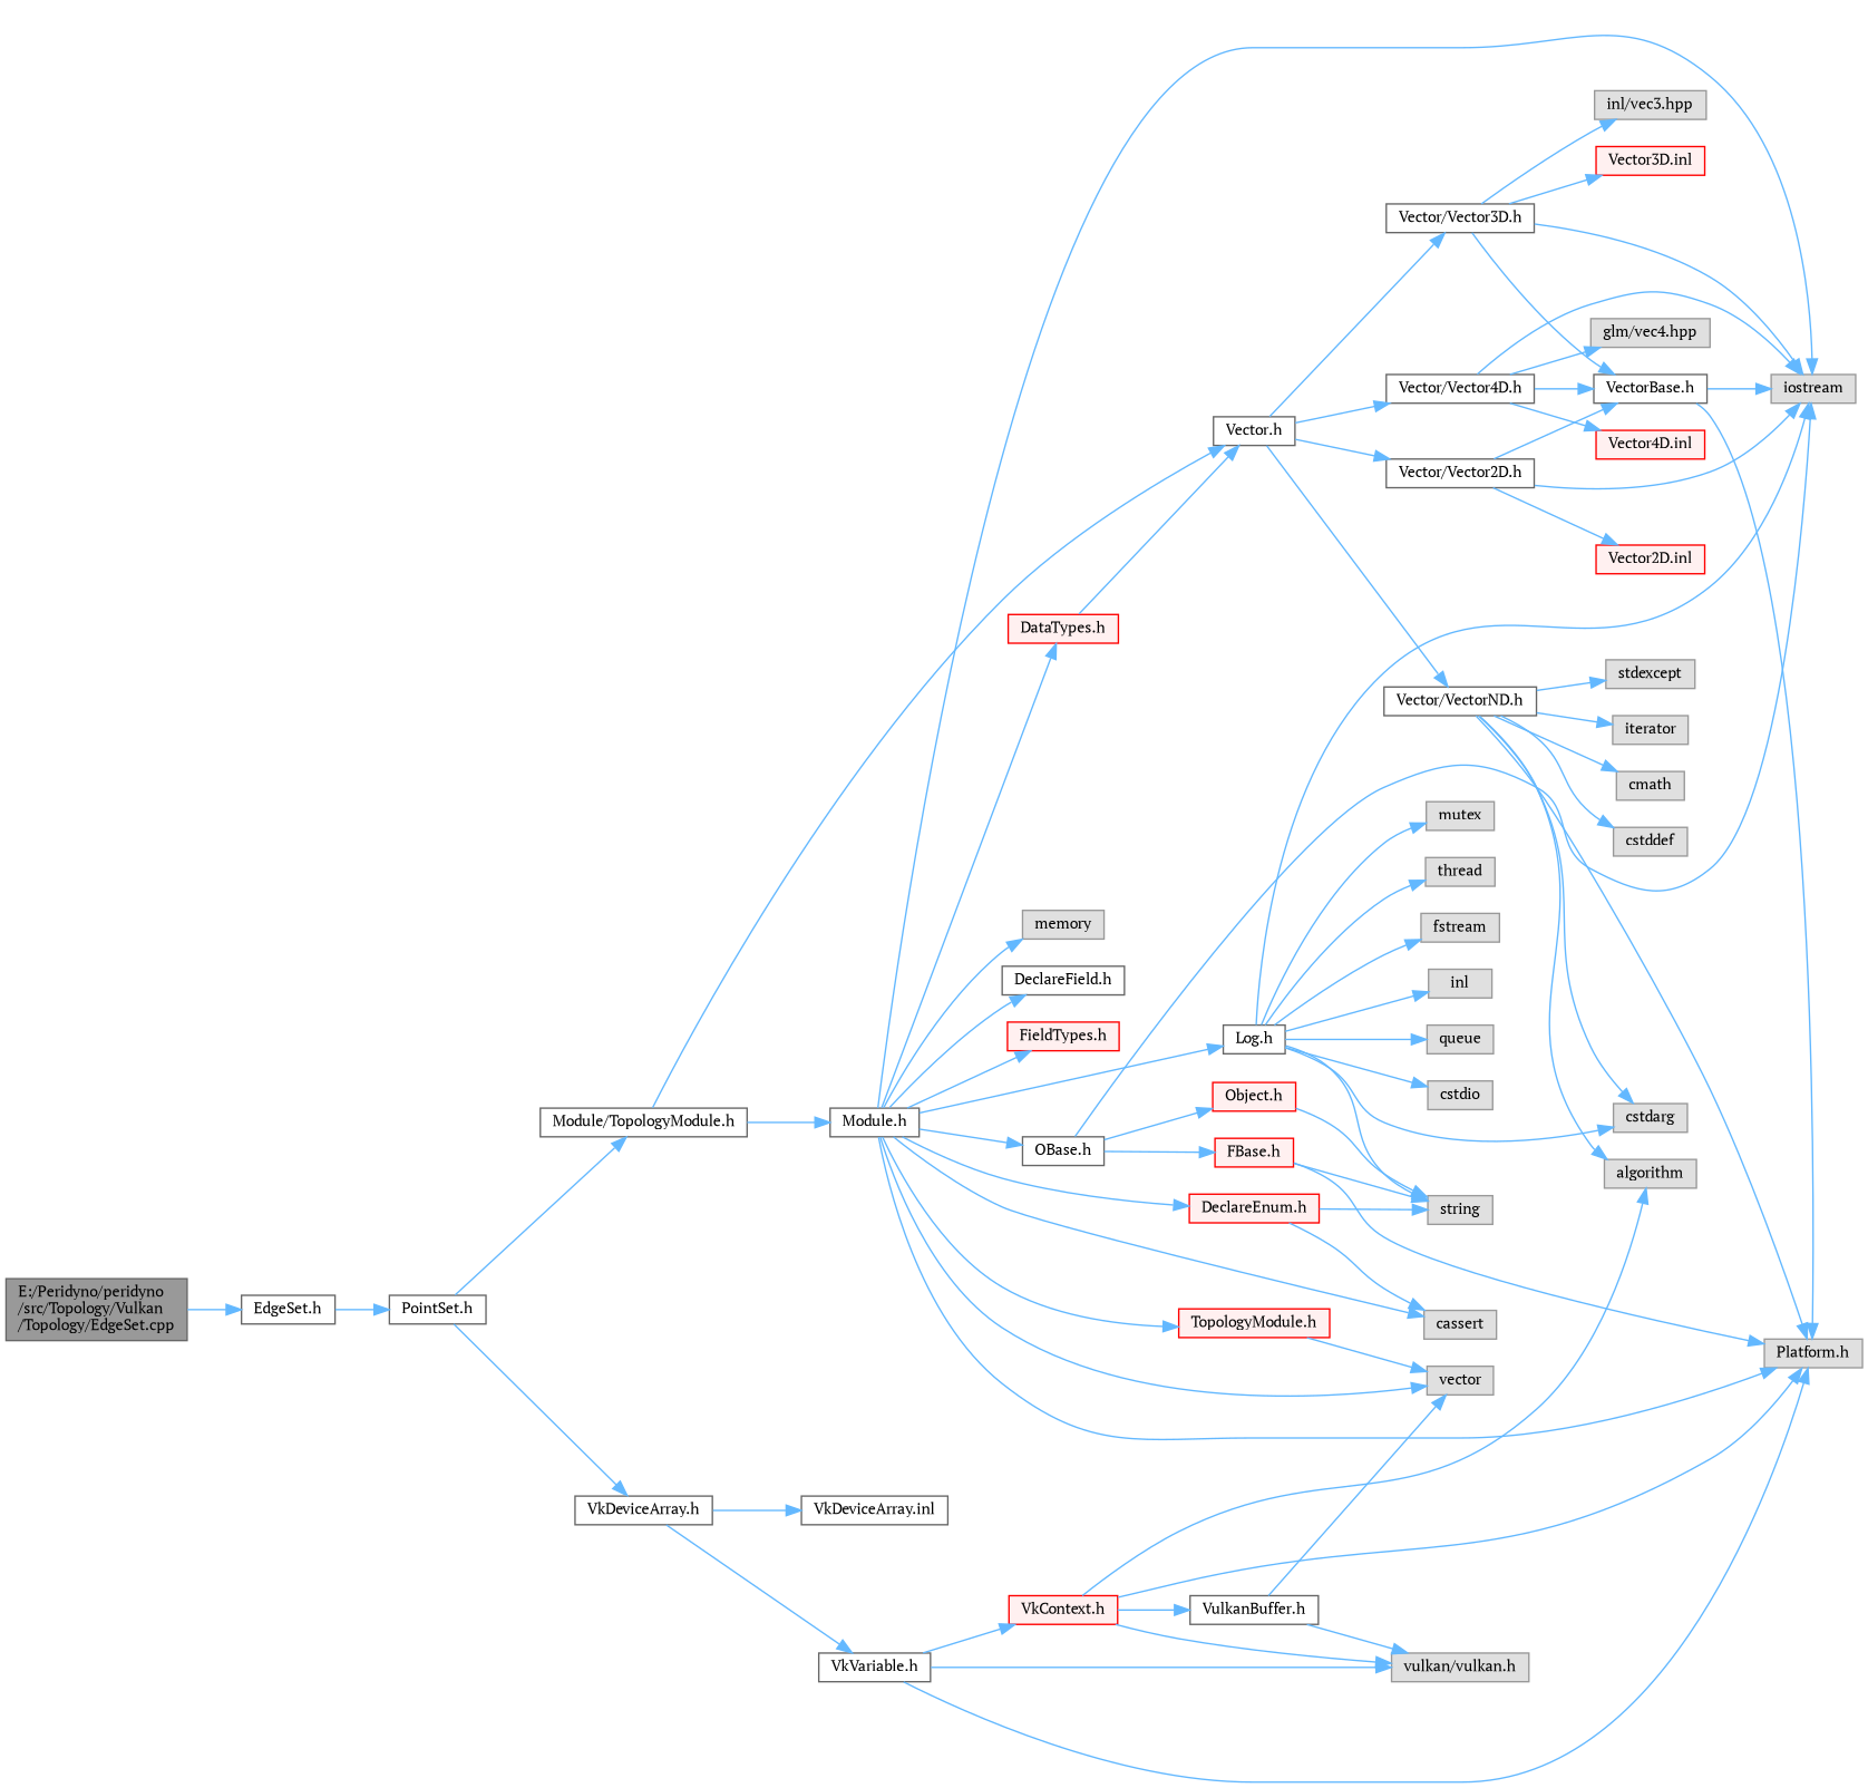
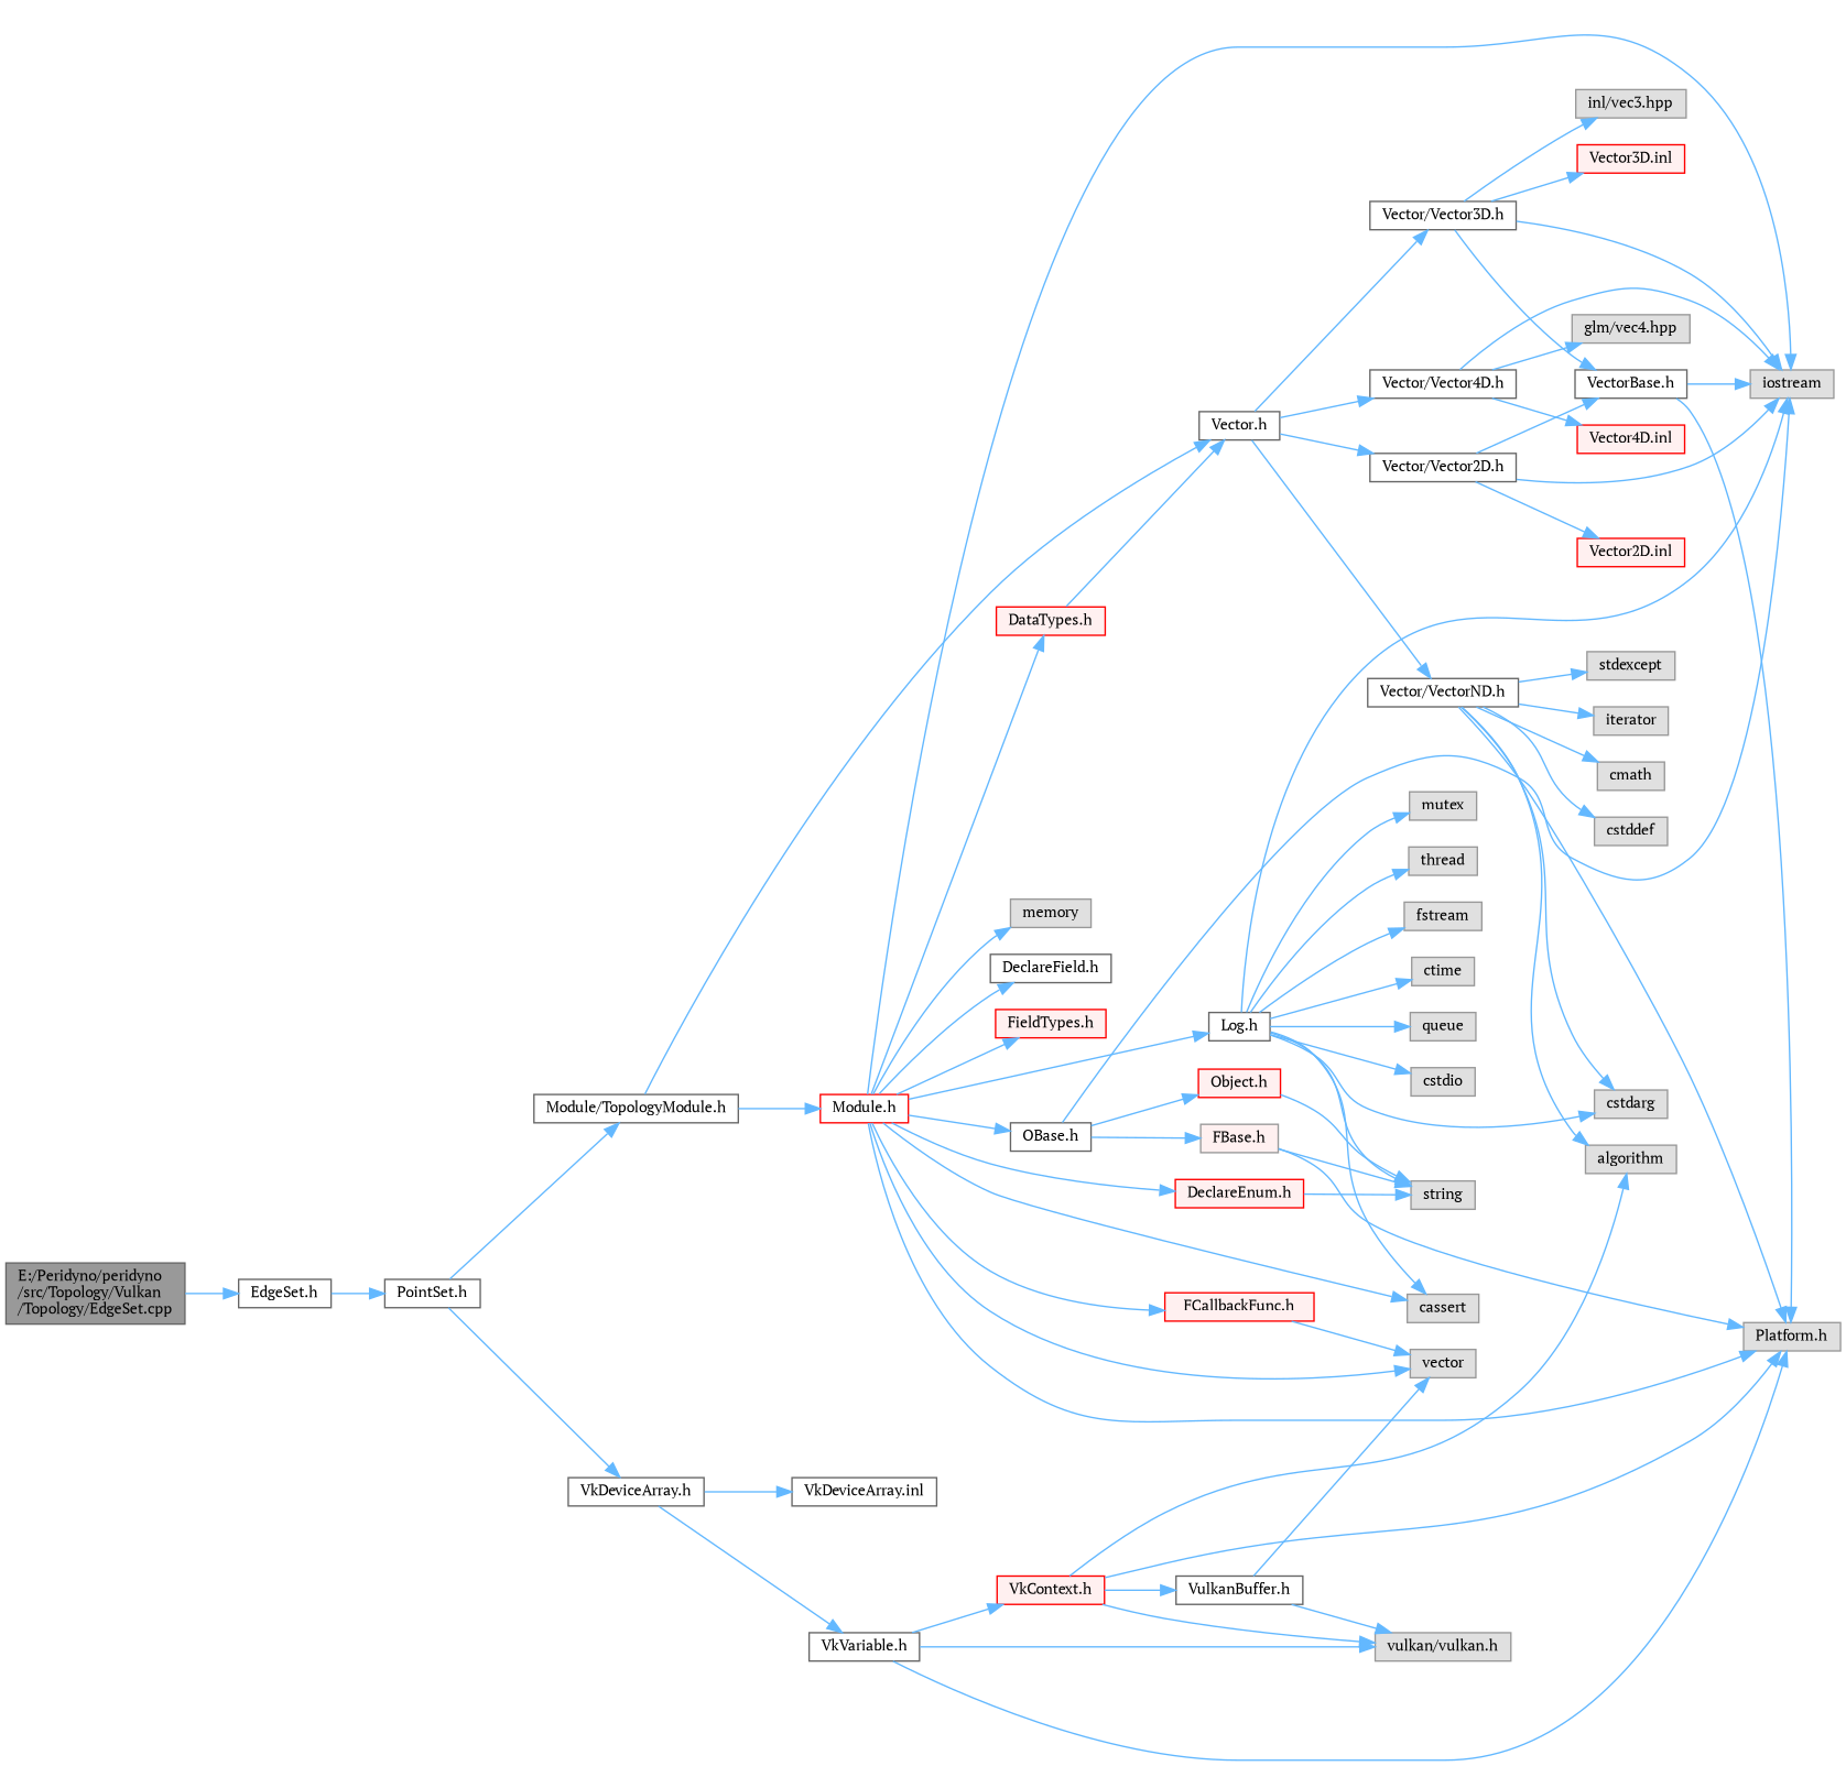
  digraph {
    fontname="PT Serif"
    rankdir=LR
    node [color=grey60 fillcolor="#E0E0E0" fontname="PT Serif" fontsize=10 shape=box style=filled]
    edge [color=steelblue1 fontname="PT Serif" fontsize=10 labelfontname=Helvetica labelfontsize=10 style=solid]
    n1 [color=gray40 fillcolor=grey60 fontcolor=black height=0.2 label="E:/Peridyno/peridyno\l/src/Topology/Vulkan\l/Topology/EdgeSet.cpp" width=0.4]
    n2 [color=grey40 fillcolor=white height=0.2 label="EdgeSet.h" width=0.4]
    n3 [color=grey40 fillcolor=white height=0.2 label="PointSet.h" width=0.4]
    n4 [color=grey40 fillcolor=white height=0.2 label="Module/TopologyModule.h" width=0.4]
    n5 [color=grey40 fillcolor=white height=0.2 label="VkDeviceArray.h" width=0.4]
    n6 [color=grey40 fillcolor=white height=0.2 label="Vector.h" width=0.4]
-   n7 [color=grey40 fillcolor=white height=0.2 label="Module.h" width=0.4]
+   n7 [color=red fillcolor=white height=0.2 label="Module.h" width=0.4]
    n8 [color=grey40 fillcolor=white height=0.2 label="VkVariable.h" width=0.4]
    n9 [color=grey40 fillcolor=white height=0.2 label="VkDeviceArray.inl" width=0.4]
    n10 [color=grey40 fillcolor=white height=0.2 label="Vector/Vector2D.h" width=0.4]
    n11 [color=grey40 fillcolor=white height=0.2 label="Vector/Vector3D.h" width=0.4]
    n12 [color=grey40 fillcolor=white height=0.2 label="Vector/Vector4D.h" width=0.4]
    n13 [color=grey40 fillcolor=white height=0.2 label="Vector/VectorND.h" width=0.4]
    n14 [height=0.2 label=iostream width=0.4]
    n15 [height=0.2 label="Platform.h" width=0.4]
    n16 [height=0.2 label=cassert width=0.4]
    n17 [height=0.2 label=memory width=0.4]
    n18 [height=0.2 label=vector width=0.4]
    n19 [color=grey40 fillcolor=white height=0.2 label="OBase.h" width=0.4]
    n20 [color=grey40 fillcolor=white height=0.2 label="Log.h" width=0.4]
    n21 [color=red fillcolor="#FFF0F0" height=0.2 label="DataTypes.h" width=0.4]
    n22 [color=red fillcolor="#FFF0F0" height=0.2 label="DeclareEnum.h" width=0.4]
    n23 [color=grey40 fillcolor=white height=0.2 label="DeclareField.h" width=0.4]
-   n24 [color=red fillcolor="#FFF0F0" height=0.2 label="TopologyModule.h" width=0.4]
+   n24 [color=red fillcolor="#FFF0F0" height=0.2 label="FCallbackFunc.h" width=0.4]
    n25 [color=red fillcolor="#FFF0F0" height=0.2 label="FieldTypes.h" width=0.4]
    n26 [color=grey40 fillcolor=white height=0.2 label="VectorBase.h" width=0.4]
    n27 [color=red fillcolor="#FFF0F0" height=0.2 label="Vector2D.inl" width=0.4]
    n28 [height=0.2 label="inl/vec3.hpp" width=0.4]
    n29 [color=red fillcolor="#FFF0F0" height=0.2 label="Vector3D.inl" width=0.4]
    n30 [height=0.2 label="glm/vec4.hpp" width=0.4]
    n31 [color=red fillcolor="#FFF0F0" height=0.2 label="Vector4D.inl" width=0.4]
    n32 [height=0.2 label=cstddef width=0.4]
    n33 [height=0.2 label=stdexcept width=0.4]
    n34 [height=0.2 label=iterator width=0.4]
    n35 [height=0.2 label=algorithm width=0.4]
    n36 [height=0.2 label=cmath width=0.4]
    n37 [height=0.2 label=cstdarg width=0.4]
-   n38 [color=red fillcolor="#FFF0F0" height=0.2 label="FBase.h" width=0.4]
+   n38 [fillcolor="#FFF0F0" height=0.2 label="FBase.h" width=0.4]
    n39 [color=red fillcolor="#FFF0F0" height=0.2 label="Object.h" width=0.4]
    n40 [height=0.2 label=string width=0.4]
    n41 [height=0.2 label=mutex width=0.4]
    n42 [height=0.2 label=thread width=0.4]
    n43 [height=0.2 label=fstream width=0.4]
-   n44 [height=0.2 label=inl width=0.4]
+   n44 [height=0.2 label=ctime width=0.4]
    n45 [height=0.2 label=queue width=0.4]
    n46 [height=0.2 label=cstdio width=0.4]
    n47 [height=0.2 label="vulkan/vulkan.h" width=0.4]
    n48 [color=red fillcolor="#FFF0F0" height=0.2 label="VkContext.h" width=0.4]
    n49 [color=grey40 fillcolor=white height=0.2 label="VulkanBuffer.h" width=0.4]
    n1 -> n2
    n2 -> n3
    n3 -> n4
    n3 -> n5
    n4 -> n6
    n4 -> n7
    n5 -> n8
    n5 -> n9
    n6 -> n10
    n6 -> n11
    n6 -> n12
    n6 -> n13
    n7 -> n14
    n7 -> n15
    n7 -> n16
    n7 -> n17
    n7 -> n18
    n7 -> n19
    n7 -> n20
    n7 -> n21
    n7 -> n22
    n7 -> n23
    n7 -> n24
    n7 -> n25
    n8 -> n15
    n8 -> n47
    n8 -> n48
    n10 -> n14
    n10 -> n26
    n10 -> n27
    n11 -> n14
    n11 -> n26
    n11 -> n28
    n11 -> n29
    n12 -> n14
-   n12 -> n26
    n12 -> n30
    n12 -> n31
    n13 -> n15
    n13 -> n32
    n13 -> n33
    n13 -> n34
    n13 -> n35
    n13 -> n36
    n13 -> n37
    n19 -> n14
    n19 -> n38
    n19 -> n39
    n20 -> n14
-   n22 -> n16
+   n20 -> n16
    n20 -> n37
    n20 -> n40
    n20 -> n41
    n20 -> n42
    n20 -> n43
    n20 -> n44
    n20 -> n45
    n20 -> n46
    n21 -> n6
    n22 -> n40
    n24 -> n18
    n26 -> n14
    n26 -> n15
    n38 -> n15
    n38 -> n40
    n39 -> n40
    n48 -> n15
    n48 -> n35
    n48 -> n47
    n48 -> n49
    n49 -> n18
    n49 -> n47
  }
